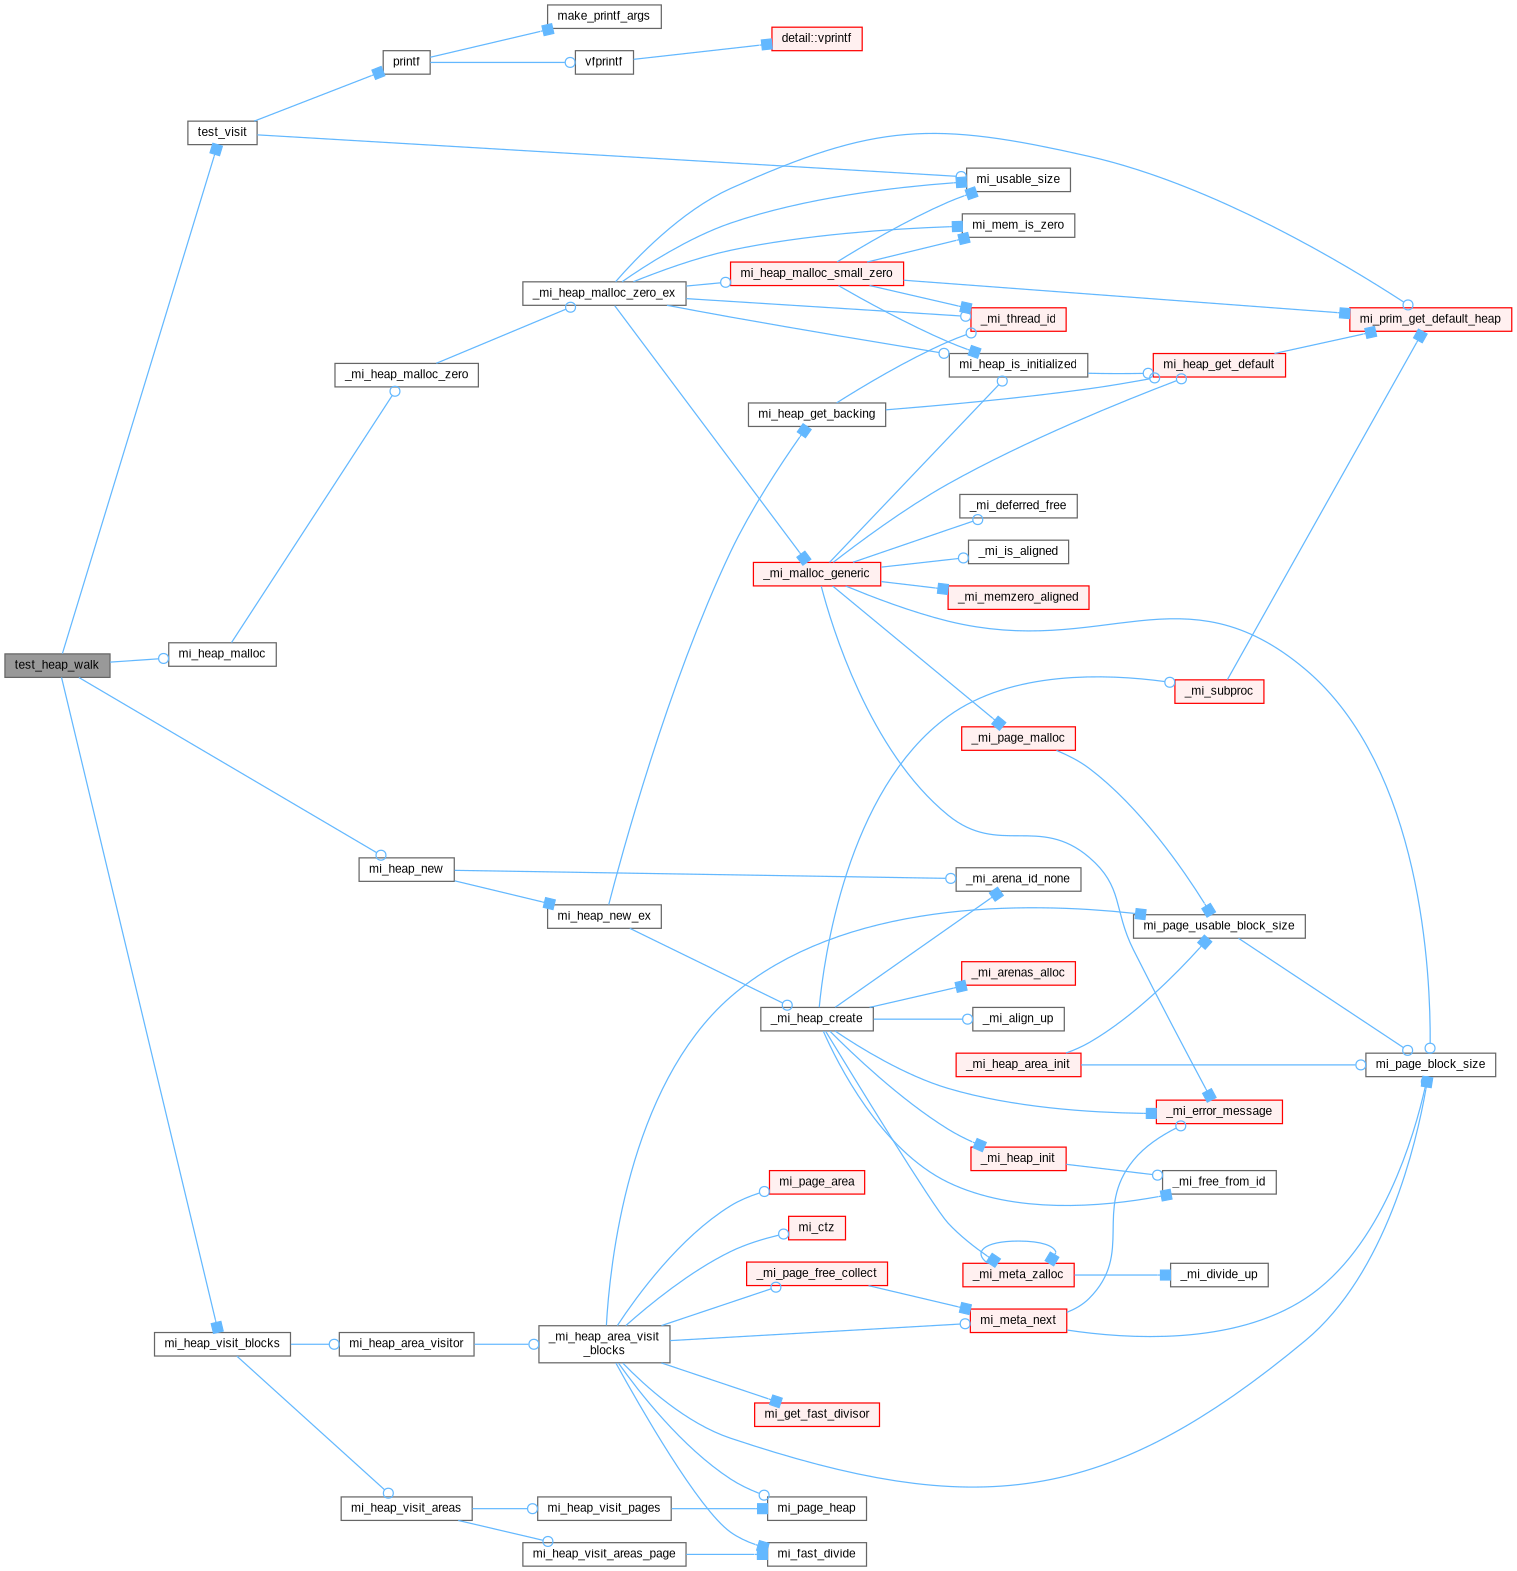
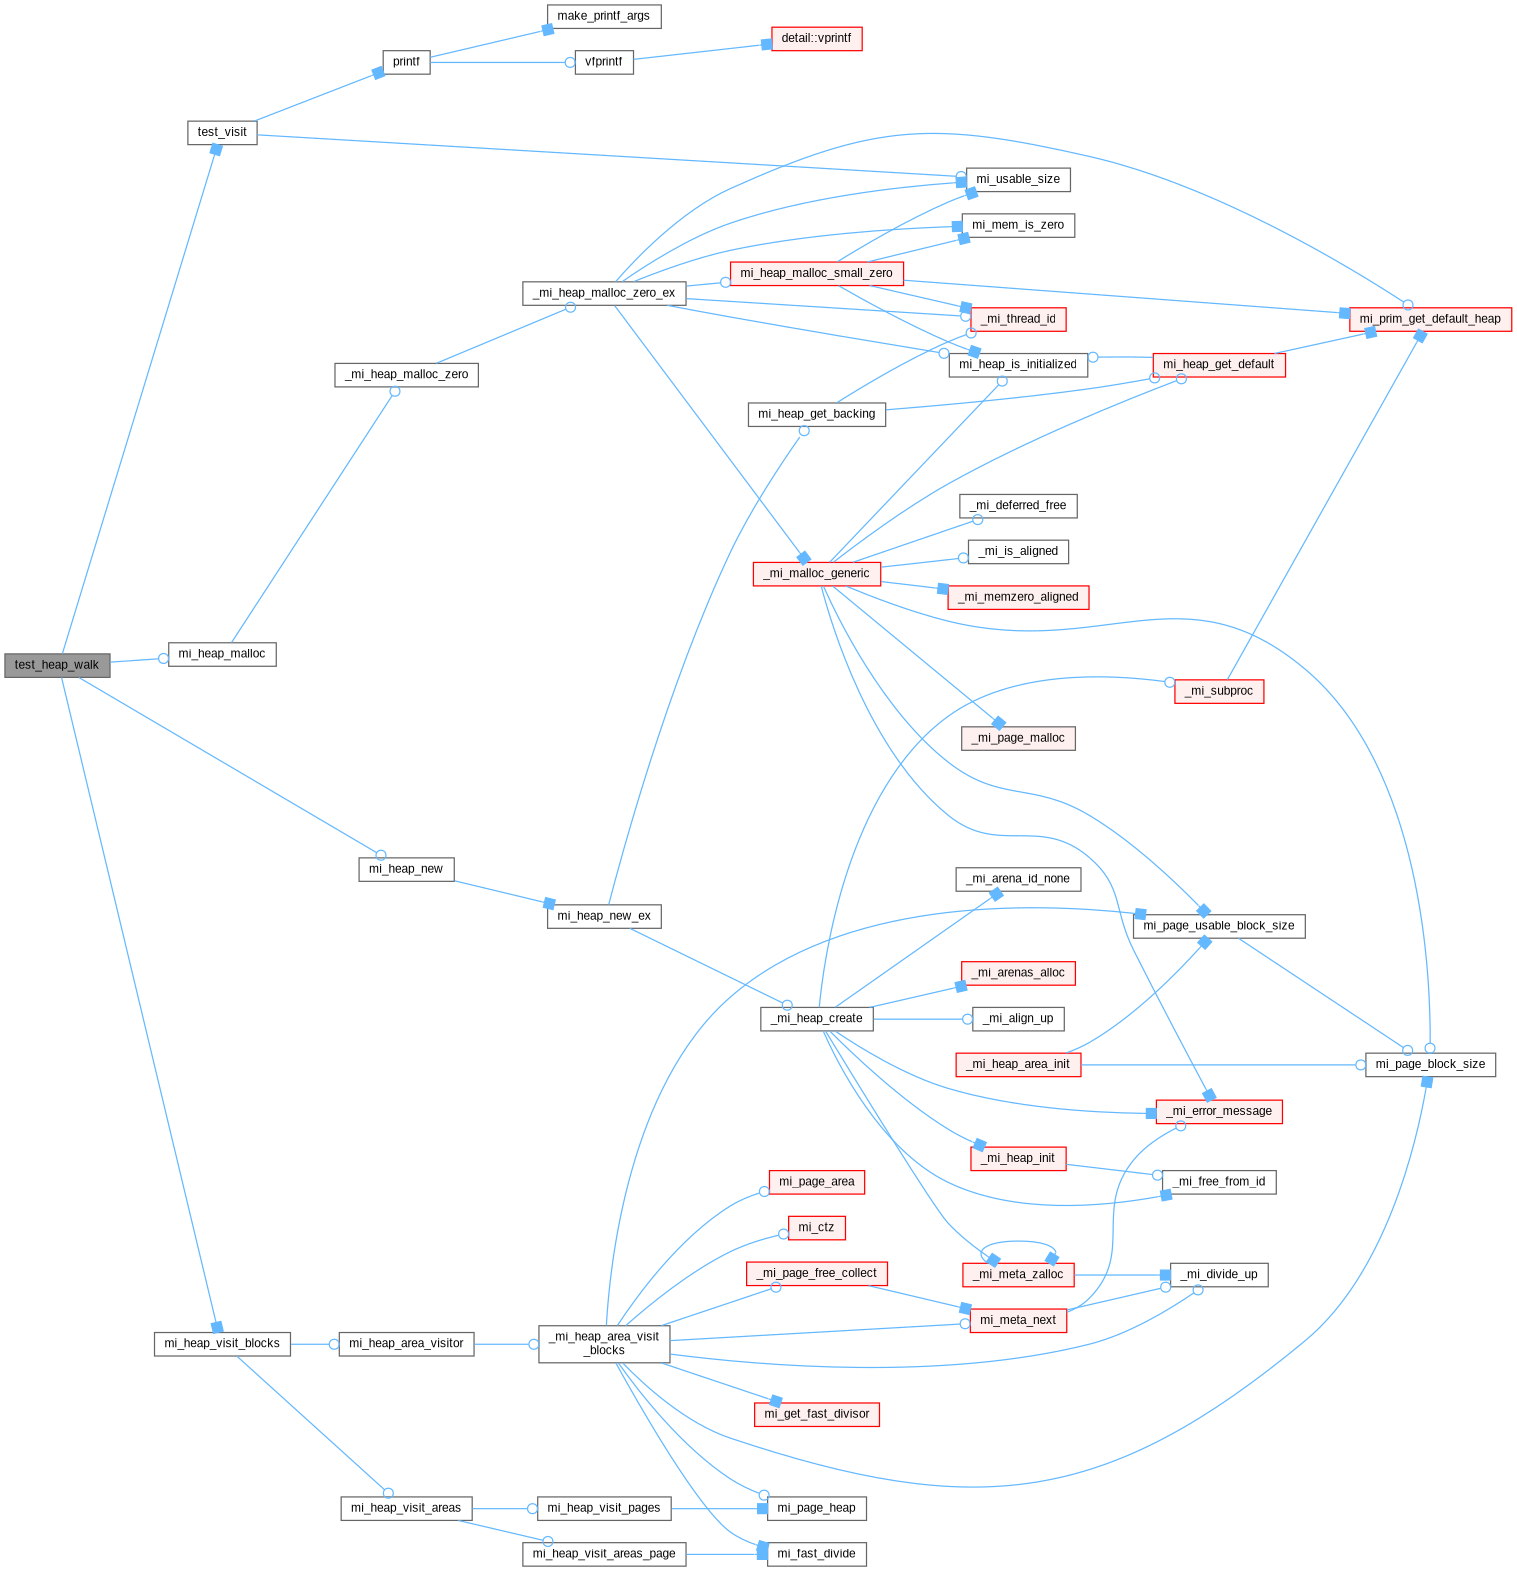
  digraph {
    fontname="Liberation Sans"
    rankdir=LR
    node [color=grey40 fillcolor=white fontname="Liberation Sans" fontsize=10 shape=box style=filled]
    edge [arrowhead=odot color=steelblue1 fontname="Liberation Sans" fontsize=10 labelfontname=Helvetica labelfontsize=10 style=solid]
    n1 [color=gray40 fillcolor=grey60 fontcolor=black height=0.2 label=test_heap_walk width=0.4]
    n2 [height=0.2 label=mi_heap_malloc width=0.4]
    n3 [height=0.2 label=mi_heap_new width=0.4]
    n4 [height=0.2 label=mi_heap_visit_blocks width=0.4]
    n5 [height=0.2 label=test_visit width=0.4]
    n6 [height=0.2 label=_mi_heap_malloc_zero width=0.4]
    n7 [height=0.2 label=_mi_arena_id_none width=0.4]
    n8 [height=0.2 label=mi_heap_new_ex width=0.4]
    n9 [height=0.2 label=mi_heap_area_visitor width=0.4]
    n10 [height=0.2 label=mi_heap_visit_areas width=0.4]
    n11 [height=0.2 label=mi_usable_size width=0.4]
    n12 [height=0.2 label=printf width=0.4]
    n13 [height=0.2 label=_mi_heap_malloc_zero_ex width=0.4]
    n14 [color=red fillcolor="#FFF0F0" height=0.2 label=_mi_malloc_generic width=0.4]
    n15 [height=0.2 label=mi_heap_is_initialized width=0.4]
    n16 [color=red fillcolor="#FFF0F0" height=0.2 label=mi_prim_get_default_heap width=0.4]
    n17 [color=red fillcolor="#FFF0F0" height=0.2 label=_mi_thread_id width=0.4]
    n18 [color=red fillcolor="#FFF0F0" height=0.2 label=mi_heap_malloc_small_zero width=0.4]
    n19 [height=0.2 label=mi_mem_is_zero width=0.4]
    n20 [height=0.2 label=_mi_deferred_free width=0.4]
    n21 [color=red fillcolor="#FFF0F0" height=0.2 label=_mi_error_message width=0.4]
    n22 [height=0.2 label=_mi_is_aligned width=0.4]
    n23 [color=red fillcolor="#FFF0F0" height=0.2 label=_mi_memzero_aligned width=0.4]
-   n24 [color=red fillcolor="#FFF0F0" height=0.2 label=_mi_page_malloc width=0.4]
+   n24 [fillcolor="#FFF0F0" height=0.2 label=_mi_page_malloc width=0.4]
    n25 [color=red fillcolor="#FFF0F0" height=0.2 label=mi_heap_get_default width=0.4]
    n26 [height=0.2 label=mi_page_block_size width=0.4]
    n27 [height=0.2 label=mi_page_usable_block_size width=0.4]
    n28 [height=0.2 label=_mi_heap_create width=0.4]
    n29 [height=0.2 label=mi_heap_get_backing width=0.4]
    n30 [height=0.2 label=_mi_align_up width=0.4]
    n31 [height=0.2 label=_mi_free_from_id width=0.4]
    n32 [color=red fillcolor="#FFF0F0" height=0.2 label=_mi_arenas_alloc width=0.4]
    n33 [color=red fillcolor="#FFF0F0" height=0.2 label=_mi_heap_init width=0.4]
    n34 [color=red fillcolor="#FFF0F0" height=0.2 label=_mi_meta_zalloc width=0.4]
    n35 [color=red fillcolor="#FFF0F0" height=0.2 label=_mi_subproc width=0.4]
    n36 [height=0.2 label=_mi_divide_up width=0.4]
    n37 [height=0.2 label="_mi_heap_area_visit\l_blocks" width=0.4]
    n38 [height=0.2 label=mi_heap_visit_areas_page width=0.4]
    n39 [height=0.2 label=mi_heap_visit_pages width=0.4]
    n40 [color=red fillcolor="#FFF0F0" height=0.2 label=_mi_page_free_collect width=0.4]
    n41 [color=red fillcolor="#FFF0F0" height=0.2 label=mi_meta_next width=0.4]
    n42 [color=red fillcolor="#FFF0F0" height=0.2 label=mi_ctz width=0.4]
    n43 [height=0.2 label=mi_fast_divide width=0.4]
    n44 [color=red fillcolor="#FFF0F0" height=0.2 label=mi_get_fast_divisor width=0.4]
    n45 [color=red fillcolor="#FFF0F0" height=0.2 label=mi_page_area width=0.4]
    n46 [height=0.2 label=mi_page_heap width=0.4]
    n47 [color=red fillcolor="#FFF0F0" height=0.2 label=_mi_heap_area_init width=0.4]
    n48 [height=0.2 label=make_printf_args width=0.4]
    n49 [height=0.2 label=vfprintf width=0.4]
    n50 [color=red fillcolor="#FFF0F0" height=0.2 label="detail::vprintf" width=0.4]
    n1 -> n2
    n1 -> n3
    n1 -> n4 [arrowhead=box]
    n1 -> n5 [arrowhead=box]
    n2 -> n6
-   n3 -> n7
    n3 -> n8 [arrowhead=box]
    n4 -> n9
    n4 -> n10
    n5 -> n11
    n5 -> n12 [arrowhead=box]
    n6 -> n13
    n8 -> n28
-   n8 -> n29 [arrowhead=box]
+   n8 -> n29
    n9 -> n37
    n10 -> n38
    n10 -> n39
    n12 -> n48 [arrowhead=box]
    n12 -> n49
    n13 -> n11 [arrowhead=box]
    n13 -> n14 [arrowhead=box]
    n13 -> n15
    n13 -> n16
    n13 -> n17
    n13 -> n18
    n13 -> n19 [arrowhead=box]
    n14 -> n15
    n14 -> n20
    n14 -> n21 [arrowhead=box]
    n14 -> n22
    n14 -> n23 [arrowhead=box]
    n14 -> n24 [arrowhead=box]
    n14 -> n25
    n14 -> n26
-   n24 -> n27 [arrowhead=box]
+   n14 -> n27 [arrowhead=box]
    n18 -> n11 [arrowhead=box]
    n18 -> n15 [arrowhead=box]
    n18 -> n16 [arrowhead=box]
    n18 -> n17 [arrowhead=box]
    n18 -> n19 [arrowhead=box]
-   n15 -> n25
+   n25 -> n15
    n25 -> n16 [arrowhead=box]
    n27 -> n26
    n28 -> n7 [arrowhead=box]
    n28 -> n21 [arrowhead=box]
    n28 -> n30
    n28 -> n31 [arrowhead=box]
    n28 -> n32 [arrowhead=box]
    n28 -> n33 [arrowhead=box]
    n28 -> n34 [arrowhead=box]
    n28 -> n35
    n29 -> n17
    n29 -> n25
    n33 -> n31
    n34 -> n34 [arrowhead=box]
    n34 -> n36 [arrowhead=box]
    n35 -> n16 [arrowhead=box]
    n37 -> n26 [arrowhead=box]
    n37 -> n27 [arrowhead=box]
+   n37 -> n36
    n37 -> n40
    n37 -> n41
    n37 -> n42
    n37 -> n43 [arrowhead=box]
    n37 -> n44 [arrowhead=box]
    n37 -> n45
    n37 -> n46
    n38 -> n43 [arrowhead=box]
    n39 -> n46 [arrowhead=box]
    n40 -> n41 [arrowhead=box]
    n41 -> n21
-   n41 -> n26
+   n41 -> n36
    n47 -> n26
    n47 -> n27 [arrowhead=box]
    n49 -> n50 [arrowhead=box]
  }
